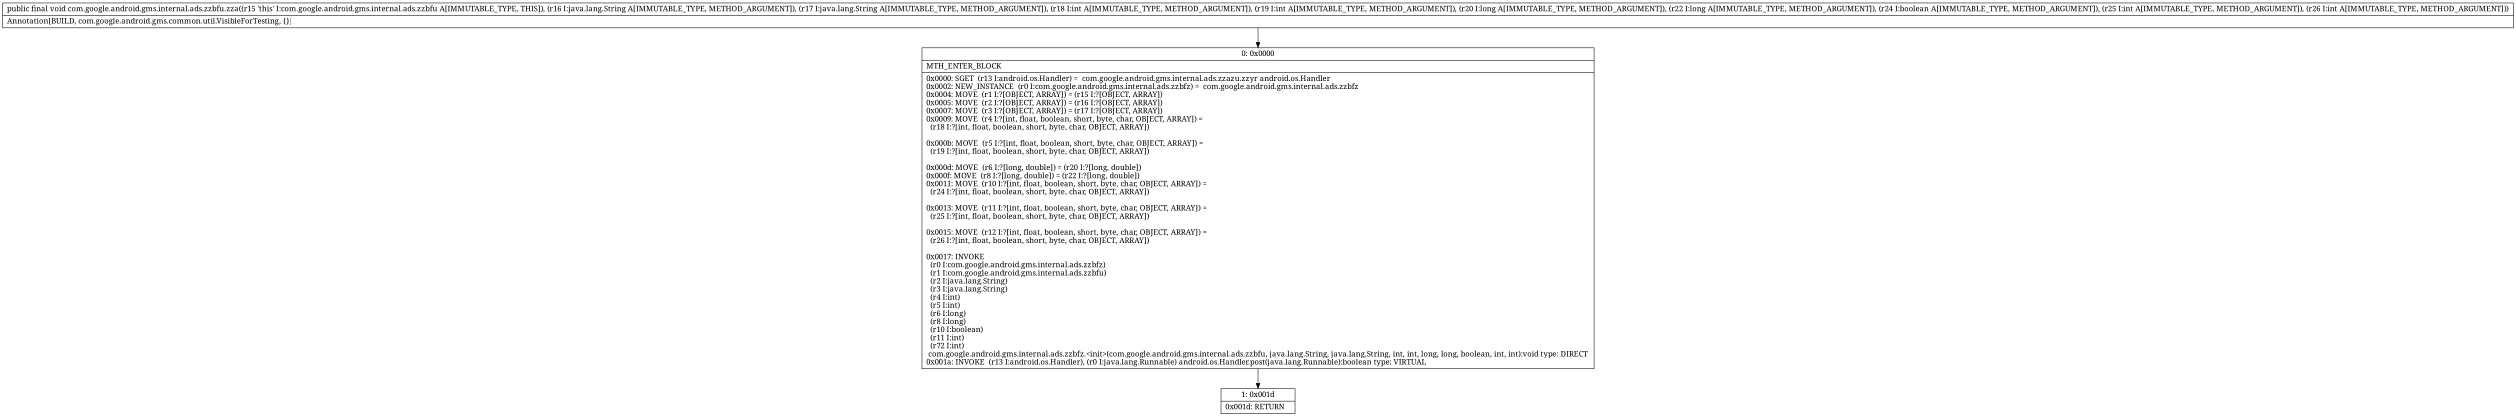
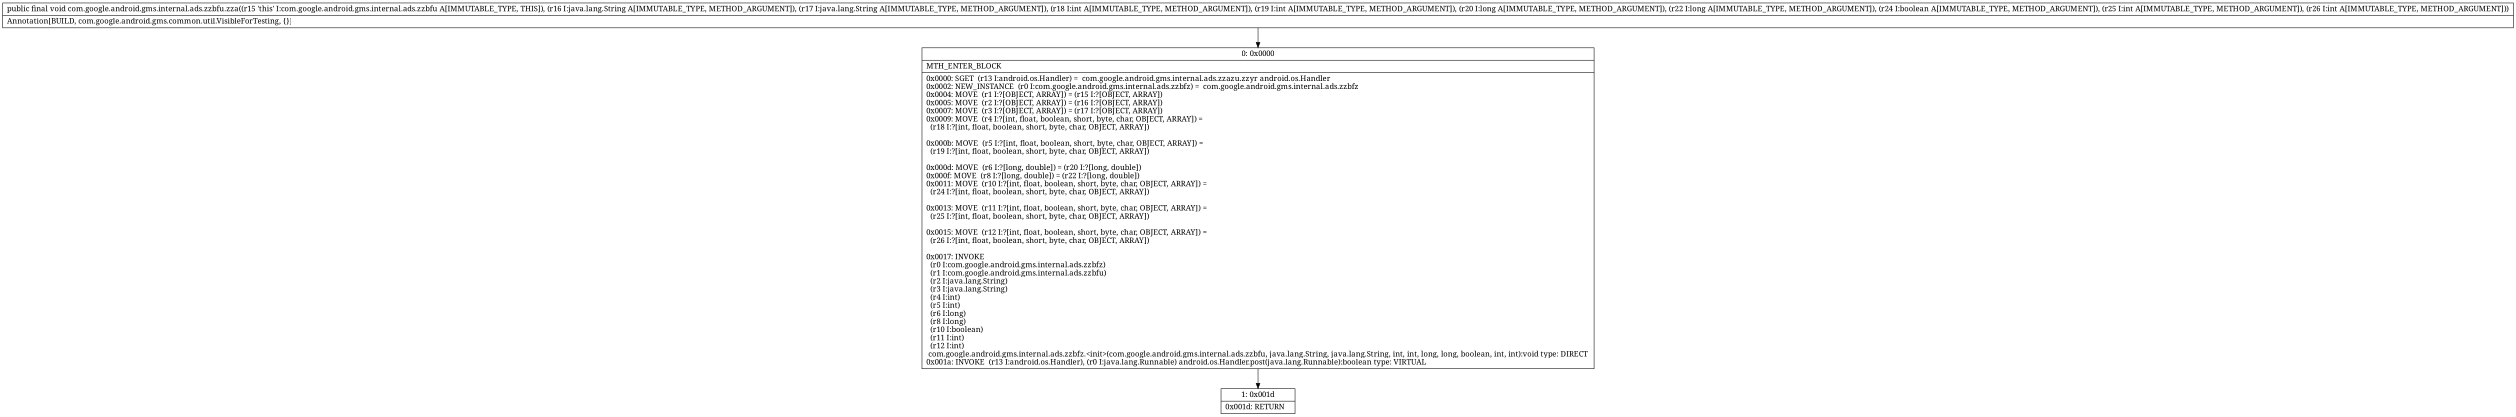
  digraph {
    fontname="Noto Serif"
    node [shape=record fontname="Noto Serif"]
    edge [fontname="Noto Serif"]
-   n1 [label="{0\:\ 0x0000|MTH_ENTER_BLOCK\l|0x0000: SGET  (r13 I:android.os.Handler) =  com.google.android.gms.internal.ads.zzazu.zzyr android.os.Handler \l0x0002: NEW_INSTANCE  (r0 I:com.google.android.gms.internal.ads.zzbfz) =  com.google.android.gms.internal.ads.zzbfz \l0x0004: MOVE  (r1 I:?[OBJECT, ARRAY]) = (r15 I:?[OBJECT, ARRAY]) \l0x0005: MOVE  (r2 I:?[OBJECT, ARRAY]) = (r16 I:?[OBJECT, ARRAY]) \l0x0007: MOVE  (r3 I:?[OBJECT, ARRAY]) = (r17 I:?[OBJECT, ARRAY]) \l0x0009: MOVE  (r4 I:?[int, float, boolean, short, byte, char, OBJECT, ARRAY]) = \l  (r18 I:?[int, float, boolean, short, byte, char, OBJECT, ARRAY])\l \l0x000b: MOVE  (r5 I:?[int, float, boolean, short, byte, char, OBJECT, ARRAY]) = \l  (r19 I:?[int, float, boolean, short, byte, char, OBJECT, ARRAY])\l \l0x000d: MOVE  (r6 I:?[long, double]) = (r20 I:?[long, double]) \l0x000f: MOVE  (r8 I:?[long, double]) = (r22 I:?[long, double]) \l0x0011: MOVE  (r10 I:?[int, float, boolean, short, byte, char, OBJECT, ARRAY]) = \l  (r24 I:?[int, float, boolean, short, byte, char, OBJECT, ARRAY])\l \l0x0013: MOVE  (r11 I:?[int, float, boolean, short, byte, char, OBJECT, ARRAY]) = \l  (r25 I:?[int, float, boolean, short, byte, char, OBJECT, ARRAY])\l \l0x0015: MOVE  (r12 I:?[int, float, boolean, short, byte, char, OBJECT, ARRAY]) = \l  (r26 I:?[int, float, boolean, short, byte, char, OBJECT, ARRAY])\l \l0x0017: INVOKE  \l  (r0 I:com.google.android.gms.internal.ads.zzbfz)\l  (r1 I:com.google.android.gms.internal.ads.zzbfu)\l  (r2 I:java.lang.String)\l  (r3 I:java.lang.String)\l  (r4 I:int)\l  (r5 I:int)\l  (r6 I:long)\l  (r8 I:long)\l  (r10 I:boolean)\l  (r11 I:int)\l  (r72 I:int)\l com.google.android.gms.internal.ads.zzbfz.\<init\>(com.google.android.gms.internal.ads.zzbfu, java.lang.String, java.lang.String, int, int, long, long, boolean, int, int):void type: DIRECT \l0x001a: INVOKE  (r13 I:android.os.Handler), (r0 I:java.lang.Runnable) android.os.Handler.post(java.lang.Runnable):boolean type: VIRTUAL \l}"]
+   n1 [label="{0\:\ 0x0000|MTH_ENTER_BLOCK\l|0x0000: SGET  (r13 I:android.os.Handler) =  com.google.android.gms.internal.ads.zzazu.zzyr android.os.Handler \l0x0002: NEW_INSTANCE  (r0 I:com.google.android.gms.internal.ads.zzbfz) =  com.google.android.gms.internal.ads.zzbfz \l0x0004: MOVE  (r1 I:?[OBJECT, ARRAY]) = (r15 I:?[OBJECT, ARRAY]) \l0x0005: MOVE  (r2 I:?[OBJECT, ARRAY]) = (r16 I:?[OBJECT, ARRAY]) \l0x0007: MOVE  (r3 I:?[OBJECT, ARRAY]) = (r17 I:?[OBJECT, ARRAY]) \l0x0009: MOVE  (r4 I:?[int, float, boolean, short, byte, char, OBJECT, ARRAY]) = \l  (r18 I:?[int, float, boolean, short, byte, char, OBJECT, ARRAY])\l \l0x000b: MOVE  (r5 I:?[int, float, boolean, short, byte, char, OBJECT, ARRAY]) = \l  (r19 I:?[int, float, boolean, short, byte, char, OBJECT, ARRAY])\l \l0x000d: MOVE  (r6 I:?[long, double]) = (r20 I:?[long, double]) \l0x000f: MOVE  (r8 I:?[long, double]) = (r22 I:?[long, double]) \l0x0011: MOVE  (r10 I:?[int, float, boolean, short, byte, char, OBJECT, ARRAY]) = \l  (r24 I:?[int, float, boolean, short, byte, char, OBJECT, ARRAY])\l \l0x0013: MOVE  (r11 I:?[int, float, boolean, short, byte, char, OBJECT, ARRAY]) = \l  (r25 I:?[int, float, boolean, short, byte, char, OBJECT, ARRAY])\l \l0x0015: MOVE  (r12 I:?[int, float, boolean, short, byte, char, OBJECT, ARRAY]) = \l  (r26 I:?[int, float, boolean, short, byte, char, OBJECT, ARRAY])\l \l0x0017: INVOKE  \l  (r0 I:com.google.android.gms.internal.ads.zzbfz)\l  (r1 I:com.google.android.gms.internal.ads.zzbfu)\l  (r2 I:java.lang.String)\l  (r3 I:java.lang.String)\l  (r4 I:int)\l  (r5 I:int)\l  (r6 I:long)\l  (r8 I:long)\l  (r10 I:boolean)\l  (r11 I:int)\l  (r12 I:int)\l com.google.android.gms.internal.ads.zzbfz.\<init\>(com.google.android.gms.internal.ads.zzbfu, java.lang.String, java.lang.String, int, int, long, long, boolean, int, int):void type: DIRECT \l0x001a: INVOKE  (r13 I:android.os.Handler), (r0 I:java.lang.Runnable) android.os.Handler.post(java.lang.Runnable):boolean type: VIRTUAL \l}"]
    n2 [label="{1\:\ 0x001d|0x001d: RETURN   \l}"]
    n3 [label="{public final void com.google.android.gms.internal.ads.zzbfu.zza((r15 'this' I:com.google.android.gms.internal.ads.zzbfu A[IMMUTABLE_TYPE, THIS]), (r16 I:java.lang.String A[IMMUTABLE_TYPE, METHOD_ARGUMENT]), (r17 I:java.lang.String A[IMMUTABLE_TYPE, METHOD_ARGUMENT]), (r18 I:int A[IMMUTABLE_TYPE, METHOD_ARGUMENT]), (r19 I:int A[IMMUTABLE_TYPE, METHOD_ARGUMENT]), (r20 I:long A[IMMUTABLE_TYPE, METHOD_ARGUMENT]), (r22 I:long A[IMMUTABLE_TYPE, METHOD_ARGUMENT]), (r24 I:boolean A[IMMUTABLE_TYPE, METHOD_ARGUMENT]), (r25 I:int A[IMMUTABLE_TYPE, METHOD_ARGUMENT]), (r26 I:int A[IMMUTABLE_TYPE, METHOD_ARGUMENT]))  | Annotation[BUILD, com.google.android.gms.common.util.VisibleForTesting, \{\}]\l}"]
    n1 -> n2
    n3 -> n1
  }
